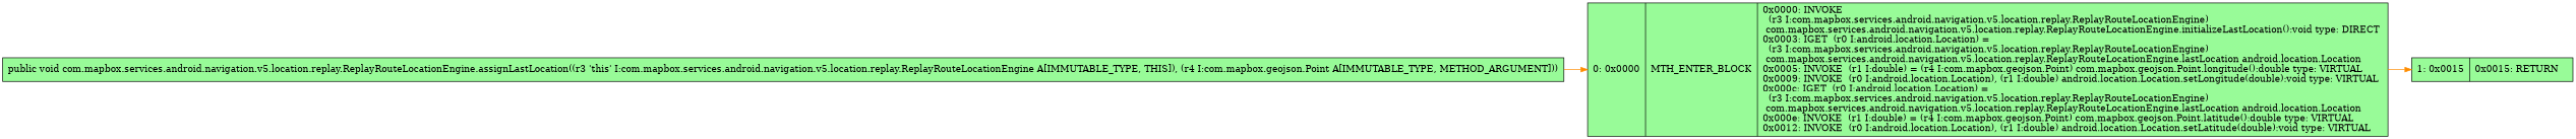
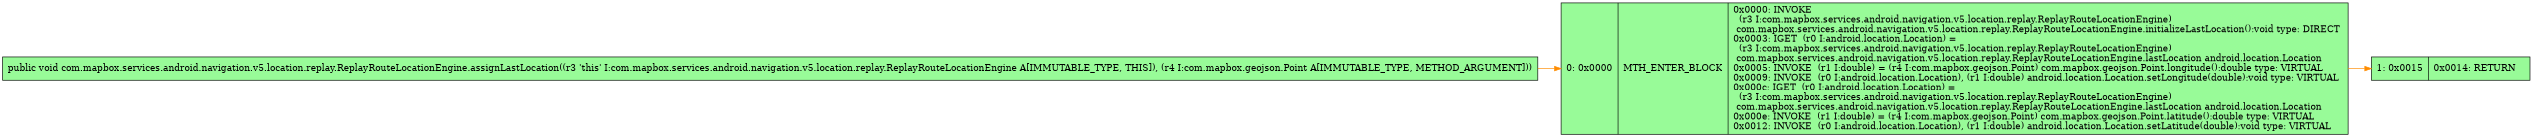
  digraph {
    rankdir=LR
    node [shape=record style=filled fillcolor=palegreen]
    edge [color=darkorange]
    n1 [label="{0\:\ 0x0000|MTH_ENTER_BLOCK\l|0x0000: INVOKE  \l  (r3 I:com.mapbox.services.android.navigation.v5.location.replay.ReplayRouteLocationEngine)\l com.mapbox.services.android.navigation.v5.location.replay.ReplayRouteLocationEngine.initializeLastLocation():void type: DIRECT \l0x0003: IGET  (r0 I:android.location.Location) = \l  (r3 I:com.mapbox.services.android.navigation.v5.location.replay.ReplayRouteLocationEngine)\l com.mapbox.services.android.navigation.v5.location.replay.ReplayRouteLocationEngine.lastLocation android.location.Location \l0x0005: INVOKE  (r1 I:double) = (r4 I:com.mapbox.geojson.Point) com.mapbox.geojson.Point.longitude():double type: VIRTUAL \l0x0009: INVOKE  (r0 I:android.location.Location), (r1 I:double) android.location.Location.setLongitude(double):void type: VIRTUAL \l0x000c: IGET  (r0 I:android.location.Location) = \l  (r3 I:com.mapbox.services.android.navigation.v5.location.replay.ReplayRouteLocationEngine)\l com.mapbox.services.android.navigation.v5.location.replay.ReplayRouteLocationEngine.lastLocation android.location.Location \l0x000e: INVOKE  (r1 I:double) = (r4 I:com.mapbox.geojson.Point) com.mapbox.geojson.Point.latitude():double type: VIRTUAL \l0x0012: INVOKE  (r0 I:android.location.Location), (r1 I:double) android.location.Location.setLatitude(double):void type: VIRTUAL \l}"]
-   n2 [label="{1\:\ 0x0015|0x0015: RETURN   \l}"]
+   n2 [label="{1\:\ 0x0015|0x0014: RETURN   \l}"]
    n3 [label="{public void com.mapbox.services.android.navigation.v5.location.replay.ReplayRouteLocationEngine.assignLastLocation((r3 'this' I:com.mapbox.services.android.navigation.v5.location.replay.ReplayRouteLocationEngine A[IMMUTABLE_TYPE, THIS]), (r4 I:com.mapbox.geojson.Point A[IMMUTABLE_TYPE, METHOD_ARGUMENT])) }"]
    n1 -> n2
    n3 -> n1
  }
